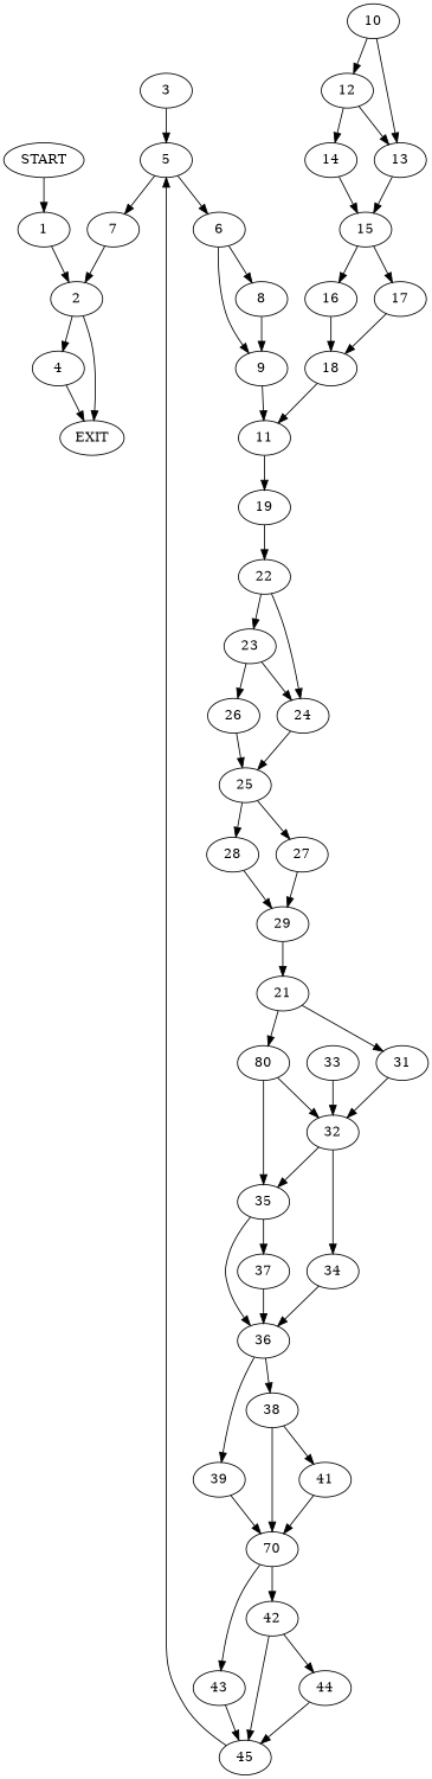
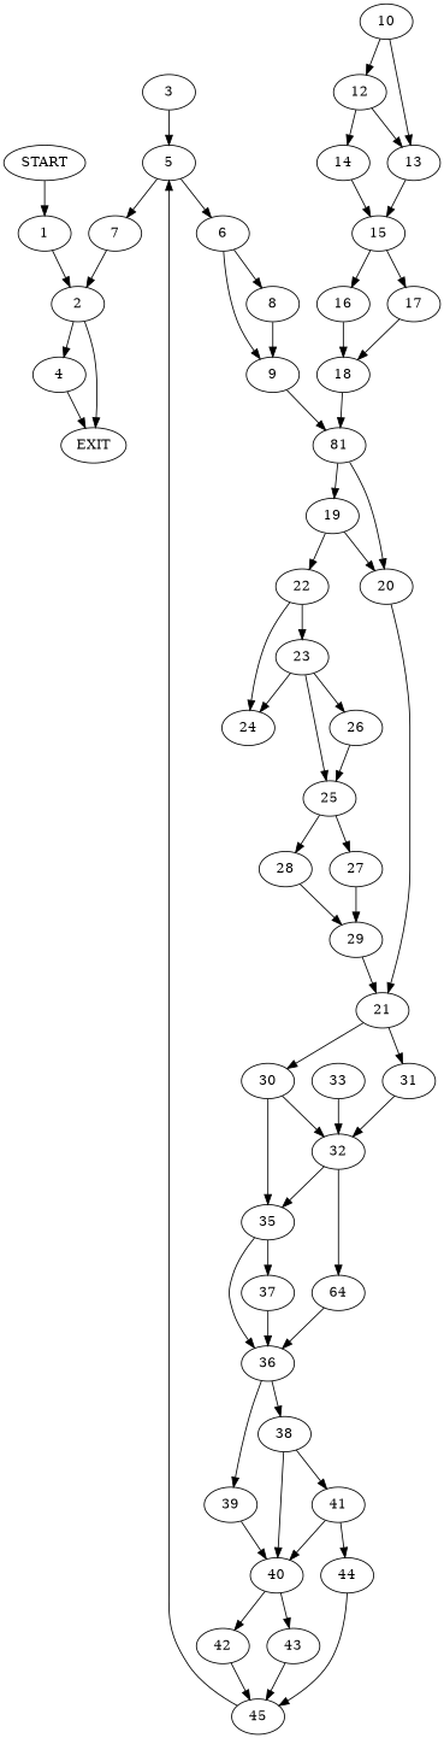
  digraph {
    n1 [label=START]
    1
    2
    n4 [label=EXIT]
    4
    3
    5
    6
    7
    8
    9
-   11
+   11 [label=81]
    10
    12
    13
    19
+   20
    14
    15
    22
    21
    16
    17
    18
    23
    24
-   30 [label=80]
+   30
    31
    32
    35
    26
    25
    27
    28
    29
-   34
+   34 [label=64]
    33
    36
    37
    38
    39
-   40 [label=70]
+   40
    41
    42
    43
    44
    45
    n1 -> 1
    1 -> 2
    2 -> n4
    2 -> 4
    4 -> n4
    3 -> 5
    5 -> 6
    5 -> 7
    6 -> 8
    6 -> 9
    7 -> 2
    8 -> 9
    9 -> 11
    11 -> 19
+   11 -> 20
    10 -> 12
    10 -> 13
    12 -> 13
    12 -> 14
    13 -> 15
+   19 -> 20
    19 -> 22
+   20 -> 21
    14 -> 15
    15 -> 16
    15 -> 17
    22 -> 23
    22 -> 24
    21 -> 30
    21 -> 31
    16 -> 18
    17 -> 18
    18 -> 11
    23 -> 24
    23 -> 26
-   24 -> 25
+   23 -> 25
    30 -> 32
    30 -> 35
    31 -> 32
    32 -> 35
    32 -> 34
    35 -> 36
    35 -> 37
    26 -> 25
    25 -> 27
    25 -> 28
    27 -> 29
    28 -> 29
    29 -> 21
    34 -> 36
    33 -> 32
    36 -> 38
    36 -> 39
    37 -> 36
    38 -> 40
    38 -> 41
    39 -> 40
    40 -> 42
    40 -> 43
    41 -> 40
-   42 -> 44
+   41 -> 44
    42 -> 45
    43 -> 45
    44 -> 45
    45 -> 5
  }
